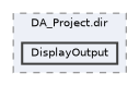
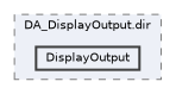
  digraph {
    compound=true
    n1 [color=grey25 fillcolor="#edf0f7" fontname=Helvetica fontsize=10 height=0.2 label=DisplayOutput shape=box style="filled,bold" width=0.4]
    subgraph cluster_1 {
      bgcolor="#edf0f7"
      fontname=Helvetica
      fontsize=10
-     label="DA_Project.dir"
+     label="DA_DisplayOutput.dir"
      pencolor=grey50
      style="filled,dashed"
      n1
    }
  }
